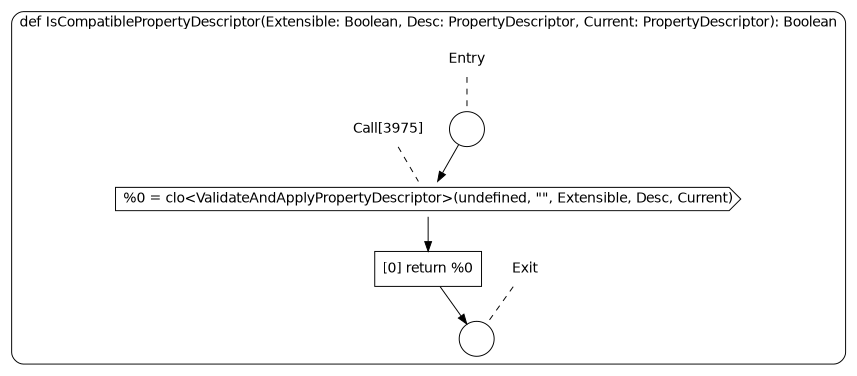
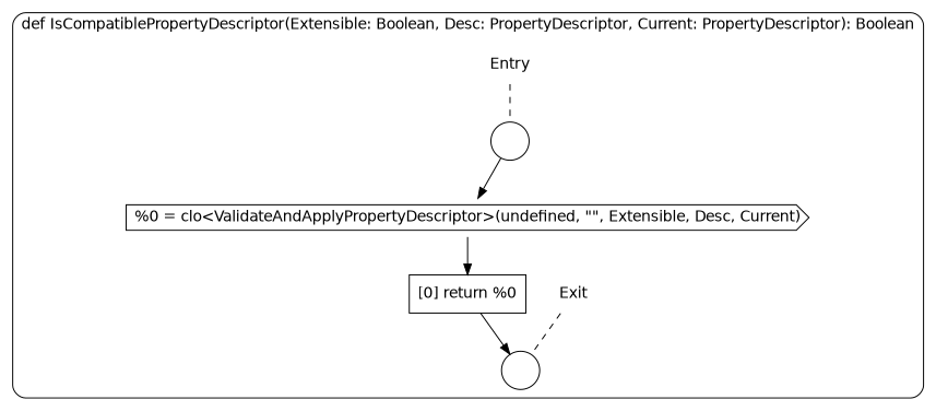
  digraph {
    fontname="DejaVu Sans"
    node [fontname="DejaVu Sans" shape=none color=black fillcolor=white style=filled]
    edge [color=black fontname="DejaVu Sans"]
    n1 [label=<<font color="black">Entry</font>> color="" fillcolor="" style=""]
    n2 [label=" " shape=circle]
    n3 [label=<<font color="black">%0 = clo&lt;ValidateAndApplyPropertyDescriptor&gt;(undefined, &quot;&quot;, Extensible, Desc, Current)</font>> shape=cds]
    n4 [label=<<font color="black">[0] return %0<BR ALIGN="LEFT"/></font>> shape=box]
    n5 [label=<<font color="black">Exit</font>> color="" fillcolor="" style=""]
    n6 [label=" " shape=circle]
-   n7 [label=<<font color="black">Call[3975]</font>> color="" fillcolor="" style=""]
    subgraph cluster_1 {
      label="def IsCompatiblePropertyDescriptor(Extensible: Boolean, Desc: PropertyDescriptor, Current: PropertyDescriptor): Boolean"
      style=rounded
      n1
      n2
      n3
      n4
      n5
      n6
-     n7
    }
    n1 -> n2 [arrowhead=none style=dashed]
    n2 -> n3
    n3 -> n4
    n4 -> n6
    n5 -> n6 [arrowhead=none style=dashed]
-   n7 -> n3 [arrowhead=none style=dashed]
  }
